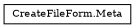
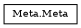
  digraph {
    rankdir=LR
    fontname="DejaVu Serif"
-   n1 [color=black fillcolor=white fontname="DejaVu Serif" fontsize=10 height=0.2 label="CreateFileForm.Meta" shape=record style=filled width=0.4]
+   n1 [color=black fillcolor=white fontname="DejaVu Serif" fontsize=10 height=0.2 label="Meta.Meta" shape=record style=filled width=0.4]
  }
